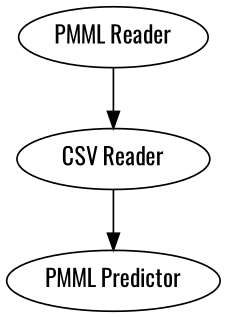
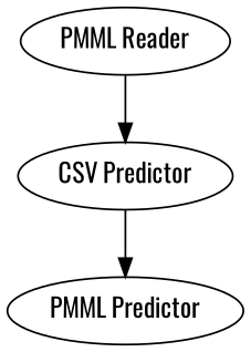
  digraph {
    fontname=Oswald
    rankdir=TB
    node [fontname=Oswald]
    edge [fontname=Oswald]
    n1 [label="PMML Reader"]
-   n2 [label="CSV Reader"]
+   n2 [label="CSV Predictor"]
    n3 [label="PMML Predictor"]
    n1 -> n2
    n2 -> n3
  }
